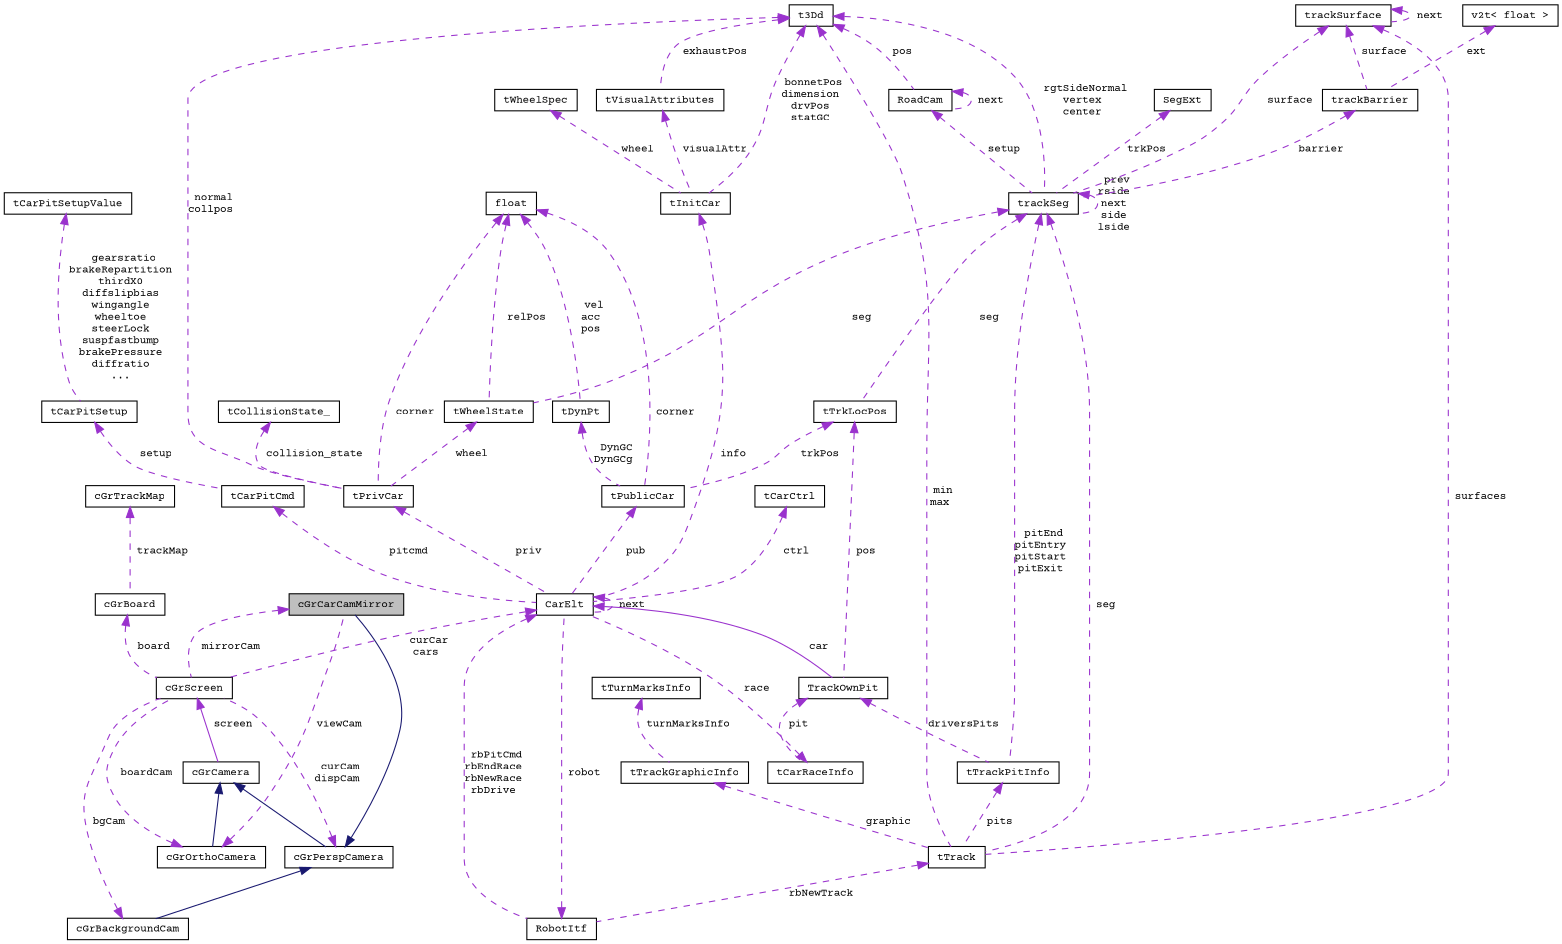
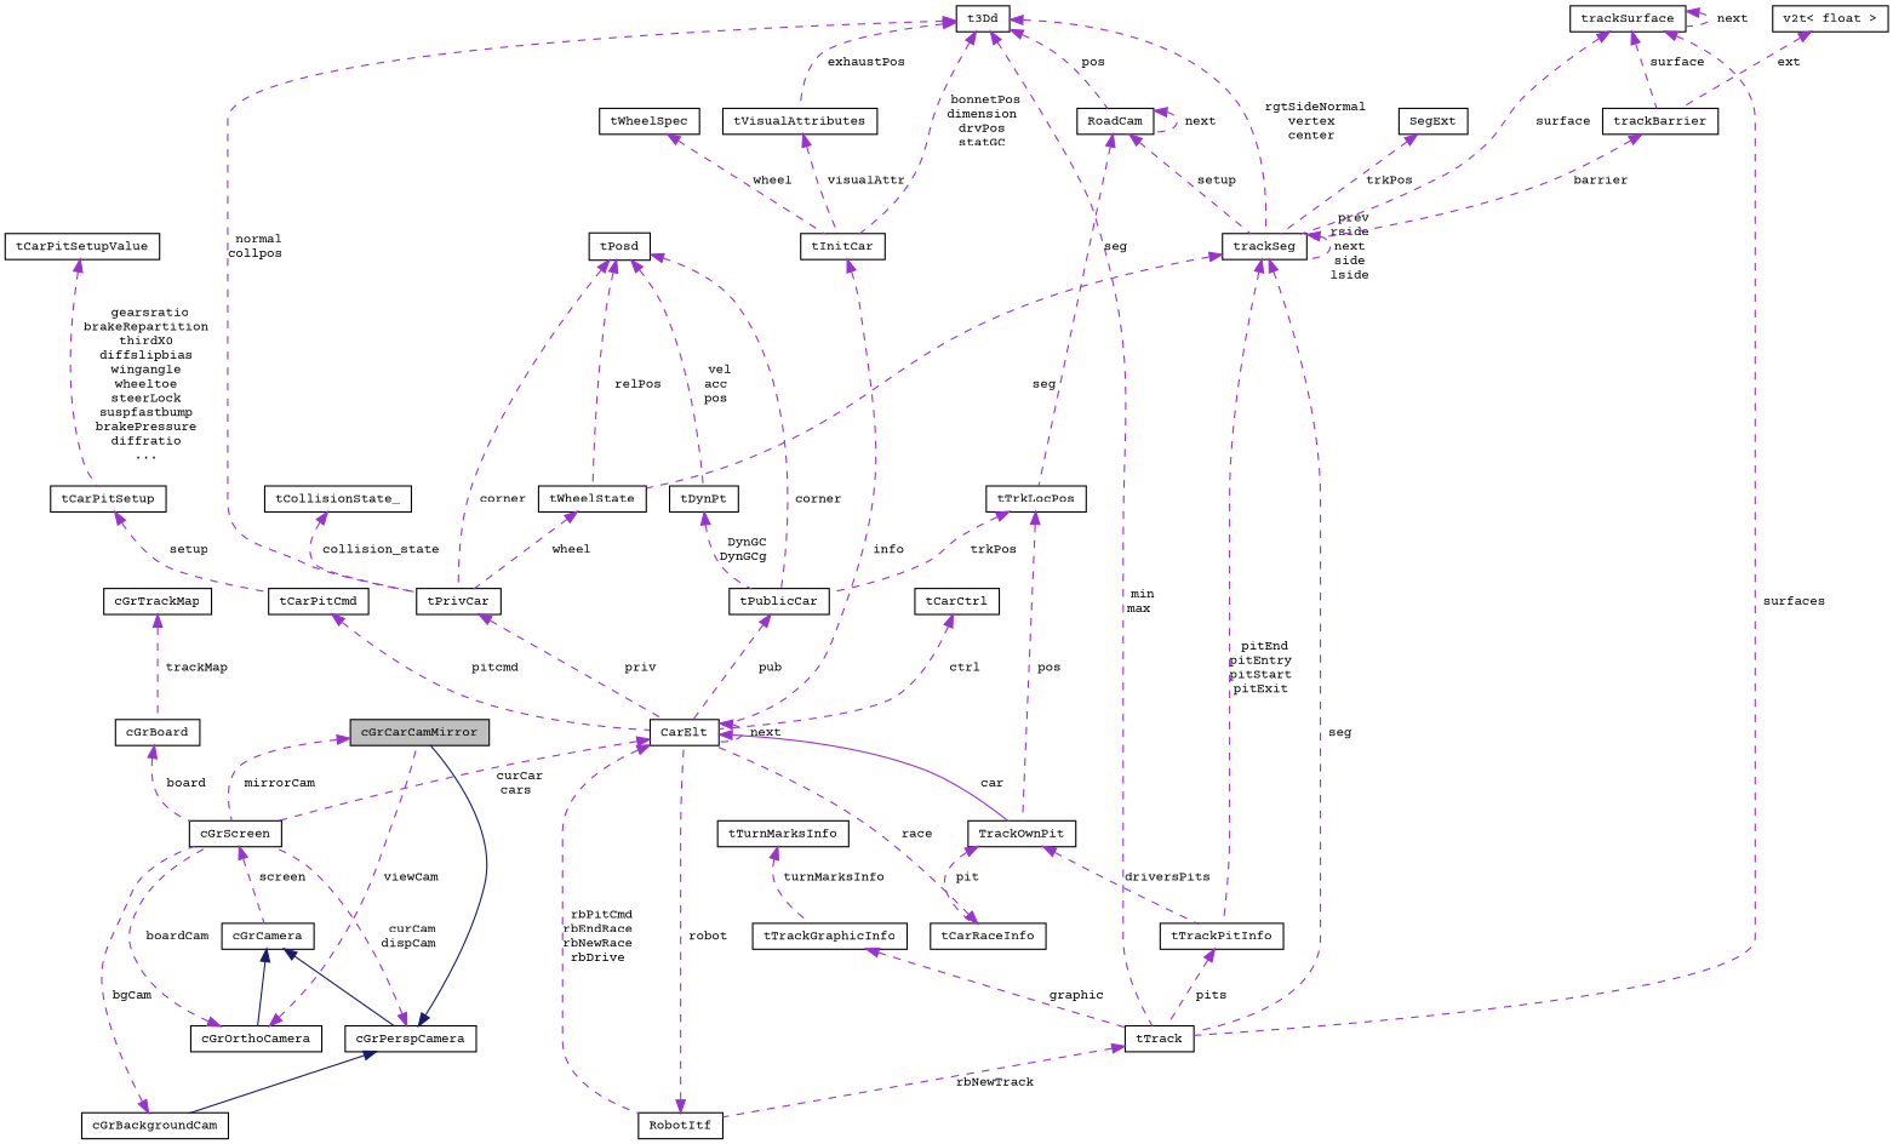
  digraph {
    fontname="Courier Prime"
    node [color=black fillcolor=white fontname="Courier Prime" fontsize=10 shape=record style=filled]
    edge [color=darkorchid3 dir=back fontname="Courier Prime" fontsize=10 labelfontname=Helvetica labelfontsize=10 style=dashed]
    n1 [fillcolor=grey75 fontcolor=black height=0.2 label=cGrCarCamMirror width=0.4]
    n2 [height=0.2 label=cGrScreen width=0.4]
    n3 [height=0.2 label=cGrCamera width=0.4]
    n4 [height=0.2 label=cGrPerspCamera width=0.4]
    n5 [height=0.2 label=cGrBackgroundCam width=0.4]
    n6 [height=0.2 label=cGrOrthoCamera width=0.4]
    n7 [height=0.2 label=CarElt width=0.4]
    n8 [height=0.2 label=RobotItf width=0.4]
    n9 [height=0.2 label=TrackOwnPit width=0.4]
    n10 [height=0.2 label=tTrackPitInfo width=0.4]
    n11 [height=0.2 label=tCarRaceInfo width=0.4]
    n12 [height=0.2 label=tTrack width=0.4]
    n13 [height=0.2 label=t3Dd width=0.4]
    n14 [height=0.2 label=trackSeg width=0.4]
    n15 [height=0.2 label=RoadCam width=0.4]
    n16 [height=0.2 label=tInitCar width=0.4]
    n17 [height=0.2 label=tVisualAttributes width=0.4]
    n18 [height=0.2 label=tPrivCar width=0.4]
    n19 [height=0.2 label=tTrkLocPos width=0.4]
    n20 [height=0.2 label=tWheelState width=0.4]
    n21 [height=0.2 label=trackSurface width=0.4]
    n22 [height=0.2 label=trackBarrier width=0.4]
    n23 [height=0.2 label=tPublicCar width=0.4]
    n24 [height=0.2 label="v2t\< float \>" width=0.4]
    n25 [height=0.2 label=SegExt width=0.4]
    n26 [height=0.2 label=tTrackGraphicInfo width=0.4]
    n27 [height=0.2 label=tTurnMarksInfo width=0.4]
    n28 [height=0.2 label=tCarPitCmd width=0.4]
    n29 [height=0.2 label=tCarPitSetup width=0.4]
    n30 [height=0.2 label=tCarPitSetupValue width=0.4]
    n31 [height=0.2 label=tWheelSpec width=0.4]
    n32 [height=0.2 label=tCollisionState_ width=0.4]
-   n33 [height=0.2 label=float width=0.4]
+   n33 [height=0.2 label=tPosd width=0.4]
    n34 [height=0.2 label=tDynPt width=0.4]
    n35 [height=0.2 label=tCarCtrl width=0.4]
    n36 [height=0.2 label=cGrBoard width=0.4]
    n37 [height=0.2 label=cGrTrackMap width=0.4]
    n1 -> n2 [label=" mirrorCam"]
-   n2 -> n3 [label=" screen" style=solid]
+   n2 -> n3 [label=" screen"]
    n3 -> n4 [color=midnightblue style=solid]
    n3 -> n6 [color=midnightblue style=solid]
    n4 -> n1 [color=midnightblue style=solid]
    n4 -> n2 [label=" curCam\ndispCam"]
    n4 -> n5 [color=midnightblue style=solid]
    n5 -> n2 [label=" bgCam"]
    n6 -> n1 [label=" viewCam"]
    n6 -> n2 [label=" boardCam"]
    n7 -> n2 [label=" curCar\ncars"]
    n7 -> n7 [label=" next"]
    n7 -> n8 [label=" rbPitCmd\nrbEndRace\nrbNewRace\nrbDrive"]
    n7 -> n9 [label=" car" style=solid]
    n8 -> n7 [label=" robot"]
    n9 -> n10 [label=" driversPits"]
    n9 -> n11 [label=" pit"]
    n10 -> n12 [label=" pits"]
    n11 -> n7 [label=" race"]
    n12 -> n8 [label=" rbNewTrack"]
    n13 -> n12 [label=" min\nmax"]
    n13 -> n14 [label=" rgtSideNormal\nvertex\ncenter"]
    n13 -> n15 [label=" pos"]
    n13 -> n16 [label=" bonnetPos\ndimension\ndrvPos\nstatGC"]
    n13 -> n17 [label=" exhaustPos"]
    n13 -> n18 [label=" normal\ncollpos"]
    n14 -> n10 [label=" pitEnd\npitEntry\npitStart\npitExit"]
    n14 -> n12 [label=" seg"]
    n14 -> n14 [label=" prev\nrside\nnext\nside\nlside"]
-   n14 -> n19 [label=" seg"]
+   n15 -> n19 [label=" seg"]
    n14 -> n20 [label=" seg"]
    n15 -> n14 [label=" setup"]
    n15 -> n15 [label=" next"]
    n16 -> n7 [label=" info"]
    n17 -> n16 [label=" visualAttr"]
    n18 -> n7 [label=" priv"]
    n19 -> n9 [label=" pos"]
    n19 -> n23 [label=" trkPos"]
    n20 -> n18 [label=" wheel"]
    n21 -> n12 [label=" surfaces"]
    n21 -> n14 [label=" surface"]
    n21 -> n21 [label=" next"]
    n21 -> n22 [label=" surface"]
    n22 -> n14 [label=" barrier"]
    n23 -> n7 [label=" pub"]
    n24 -> n22 [label=" ext"]
    n25 -> n14 [label=" trkPos"]
    n26 -> n12 [label=" graphic"]
    n27 -> n26 [label=" turnMarksInfo"]
    n28 -> n7 [label=" pitcmd"]
    n29 -> n28 [label=" setup"]
    n30 -> n29 [label=" gearsratio\nbrakeRepartition\nthirdX0\ndiffslipbias\nwingangle\nwheeltoe\nsteerLock\nsuspfastbump\nbrakePressure\ndiffratio\n..."]
    n31 -> n16 [label=" wheel"]
    n32 -> n18 [label=" collision_state"]
    n33 -> n18 [label=" corner"]
    n33 -> n20 [label=" relPos"]
    n33 -> n23 [label=" corner"]
    n33 -> n34 [label=" vel\nacc\npos"]
    n34 -> n23 [label=" DynGC\nDynGCg"]
    n35 -> n7 [label=" ctrl"]
    n36 -> n2 [label=" board"]
    n37 -> n36 [label=" trackMap"]
  }
